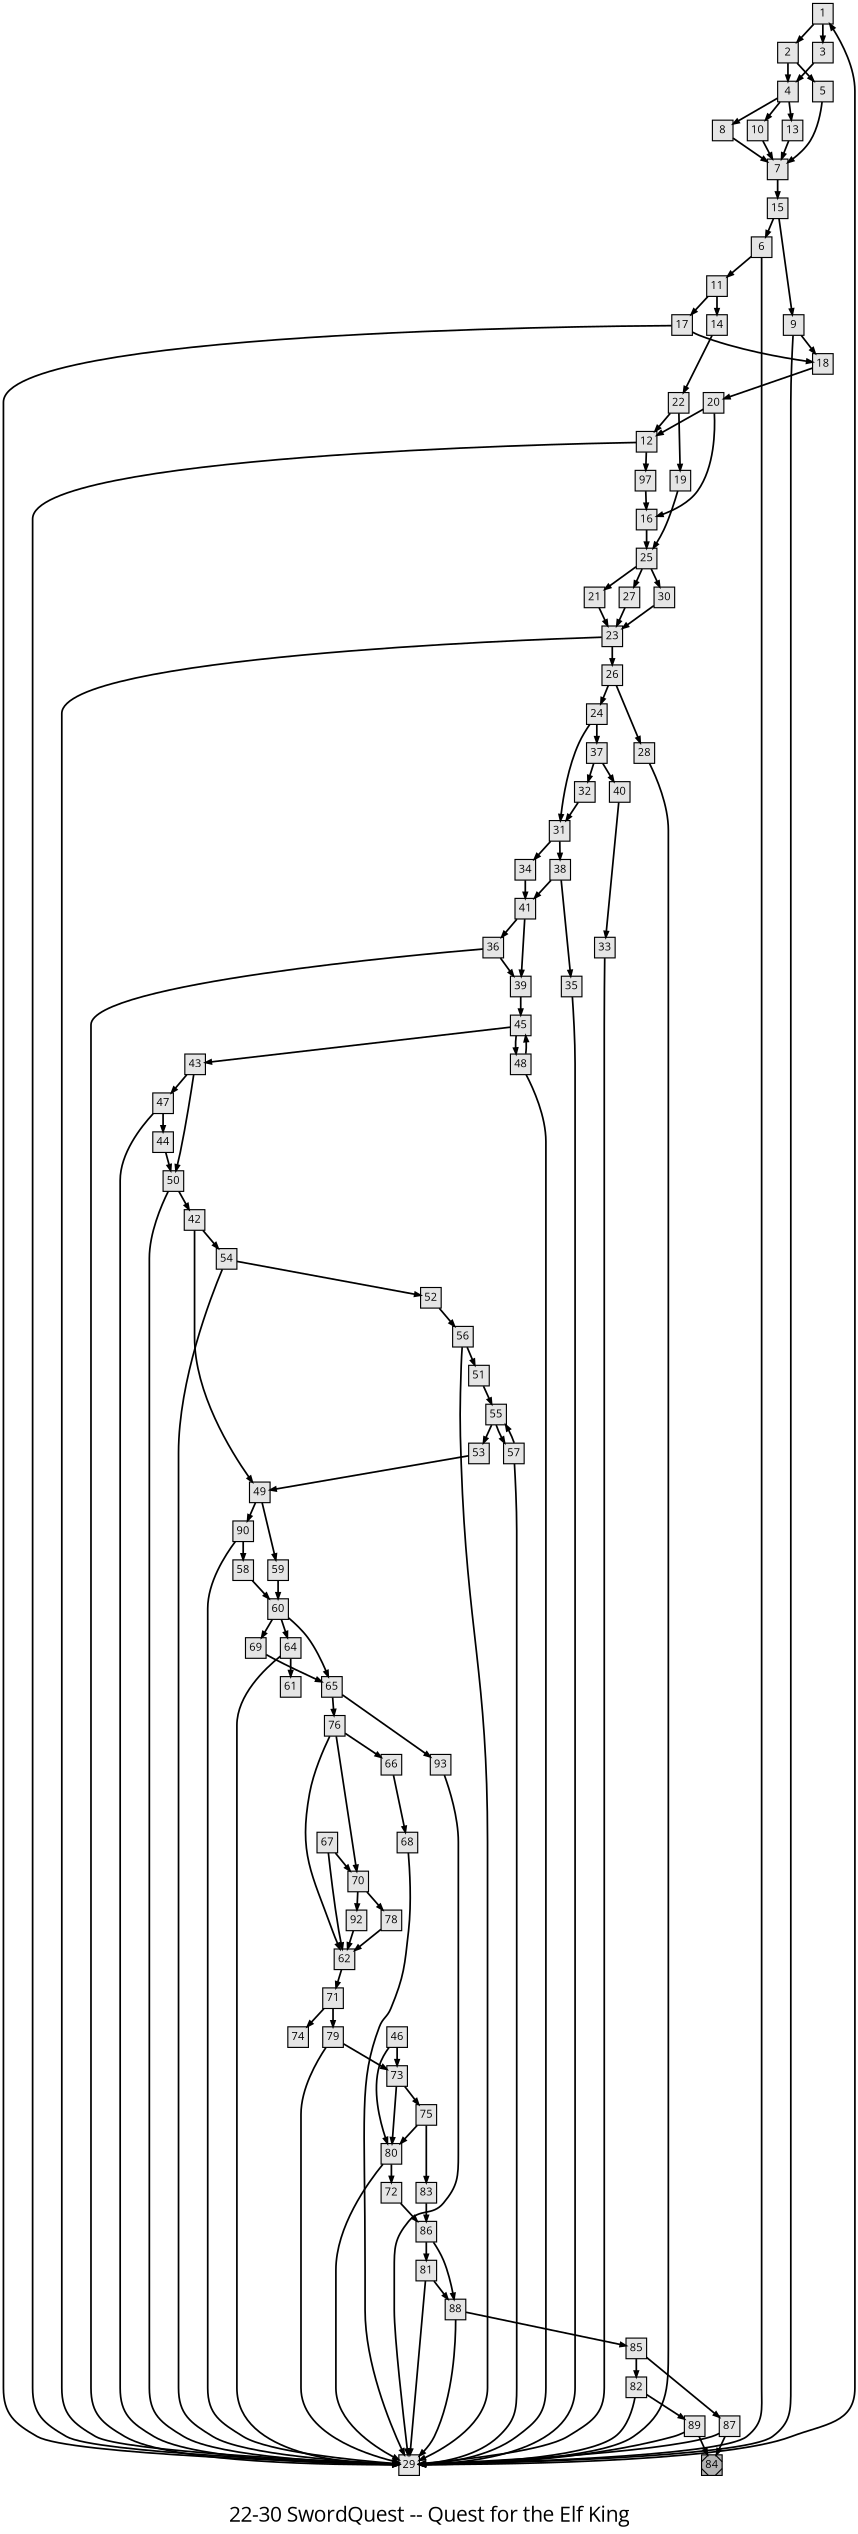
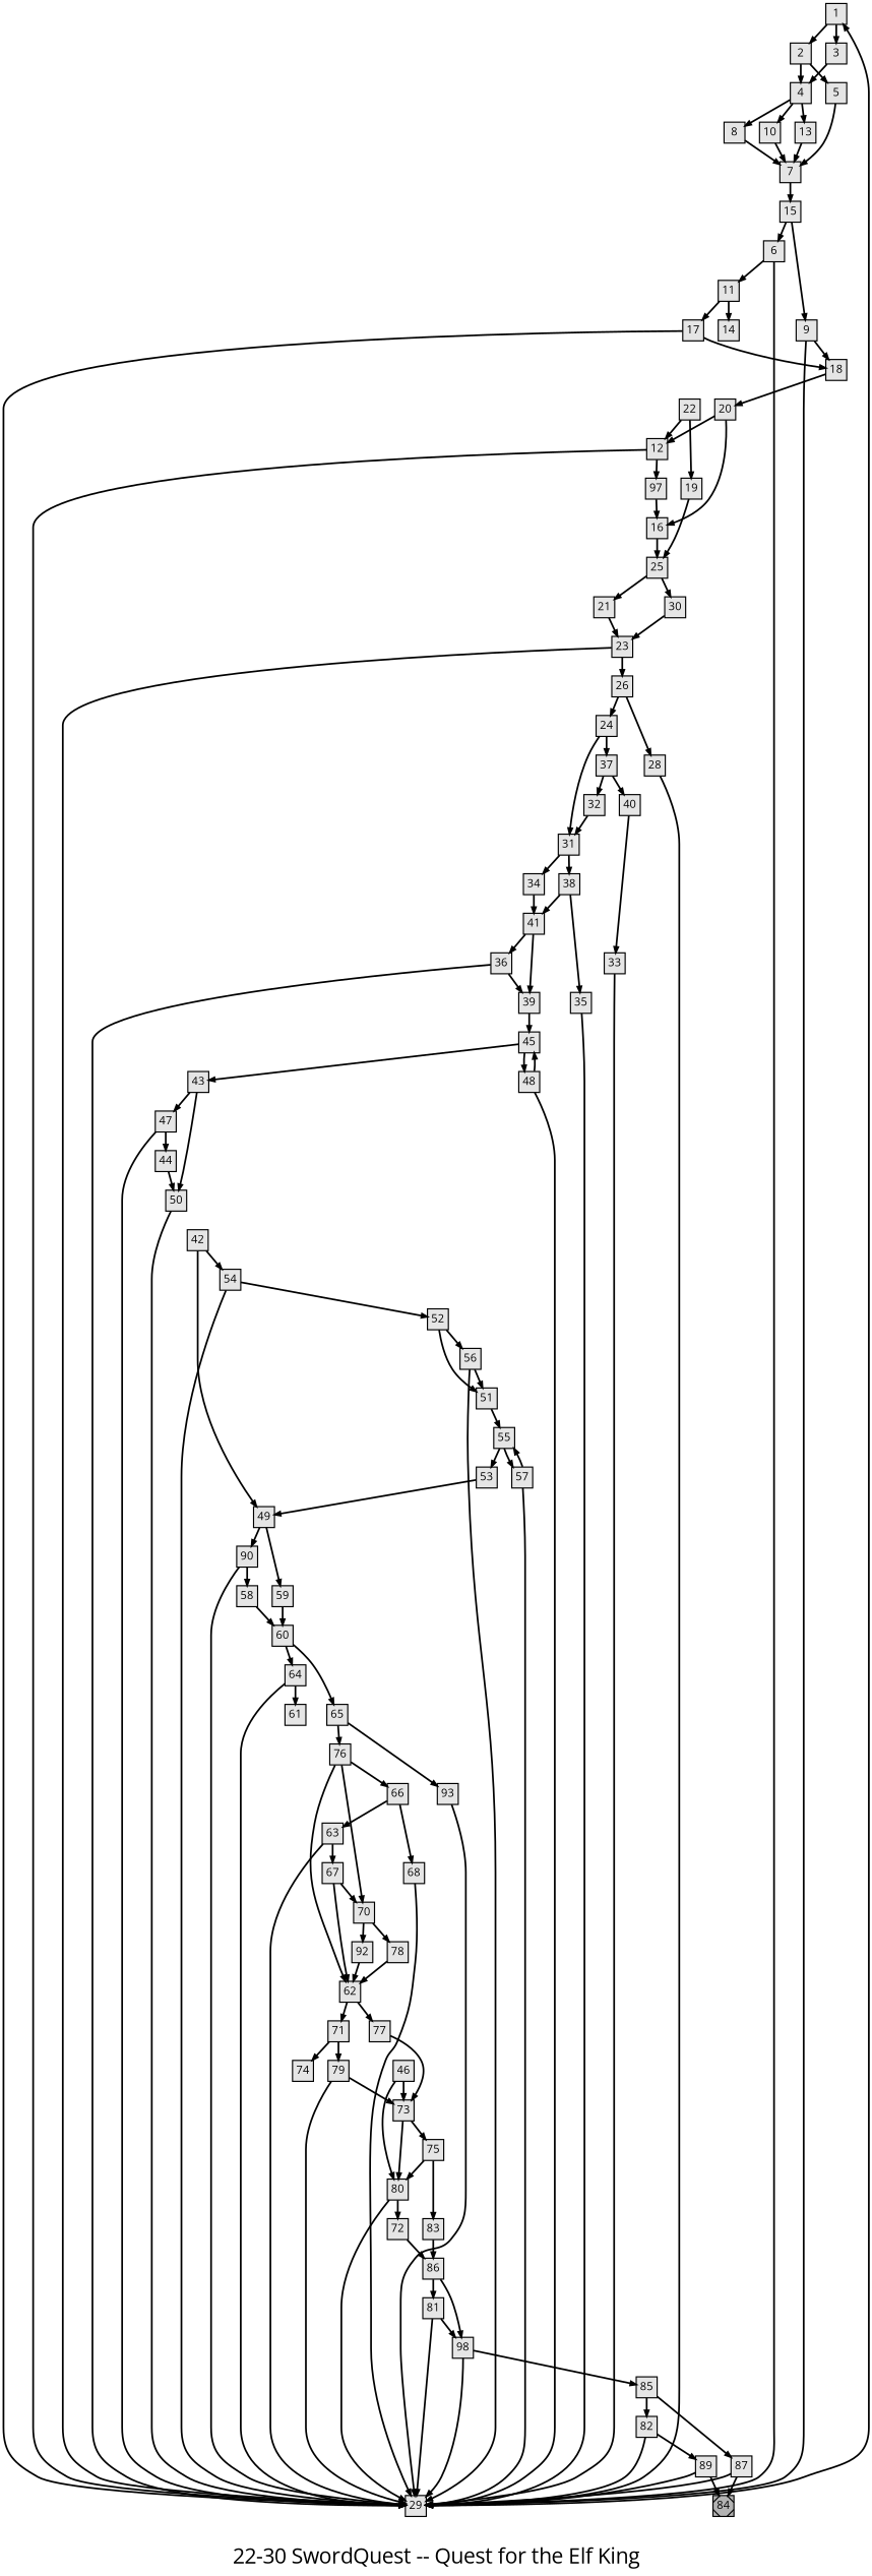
  digraph {
    fontname="Open Sans"
    fontsize=36
    label="22-30 SwordQuest -- Quest for the Elf King"
    nodesep=0.35
    ordering=out
    rankdir=TB
    ranksep=0.45
    node [fillcolor=grey90 fixedsize=true fontname="Open Sans" fontsize=20 labelfloat=true margin="0,0" penwidth=2 regular=true shape=rect style=filled]
    edge [fontname="Open Sans" fontsize=12 labelfloat=true penwidth=3]
    1
    2
    3
    4
    5
    8
    10
    13
    7
    15
    6
    9
    11
    29
    17
    14
    18
    22
    20
    12
    16
    19
    n23 [label=97]
    25
    21
-   27
    30
    23
    26
    24
    28
    31
    37
    34
    38
    32
    40
    41
    35
    33
    36
    39
    45
    43
    48
    47
    50
    42
    49
    54
    90
    59
    52
    58
    60
    51
    56
    44
    46
    80
    73
    72
    86
-   69
    64
    65
    55
    53
    57
    61
    76
    93
    62
    70
    66
    71
+   77
    74
    79
    75
+   63
    67
    92
    78
    68
    81
-   88
+   88 [label=98]
    85
    83
    82
    87
    89
    84 [fillcolor=grey70 shape=Msquare]
    1 -> 2
    1 -> 3
    2 -> 4
    2 -> 5
    3 -> 4
    4 -> 8
    4 -> 10
    4 -> 13
    5 -> 7
    8 -> 7
    10 -> 7
    13 -> 7
    7 -> 15
    15 -> 6
    15 -> 9
    6 -> 11
    6 -> 29
    9 -> 29
    9 -> 18
    11 -> 17
    11 -> 14
    29 -> 1
    17 -> 29
    17 -> 18
-   14 -> 22
    18 -> 20
    22 -> 12
    22 -> 19
    20 -> 12
    20 -> 16
    12 -> 29
    12 -> n23
    16 -> 25
    19 -> 25
    n23 -> 16
    25 -> 21
-   25 -> 27
    25 -> 30
    21 -> 23
-   27 -> 23
    30 -> 23
    23 -> 29
    23 -> 26
    26 -> 24
    26 -> 28
    24 -> 31
    24 -> 37
    28 -> 29
    31 -> 34
    31 -> 38
    37 -> 32
    37 -> 40
    34 -> 41
    38 -> 41
    38 -> 35
    32 -> 31
    40 -> 33
    41 -> 36
    41 -> 39
    35 -> 29
    33 -> 29
    36 -> 29
    36 -> 39
    39 -> 45
    45 -> 43
    45 -> 48
    43 -> 47
    43 -> 50
    48 -> 29
    48 -> 45
    47 -> 29
    47 -> 44
    50 -> 29
-   50 -> 42
    42 -> 49
    42 -> 54
    49 -> 90
    49 -> 59
    54 -> 29
    54 -> 52
    90 -> 29
    90 -> 58
    59 -> 60
+   52 -> 51
    52 -> 56
    58 -> 60
-   60 -> 69
    60 -> 64
    60 -> 65
    51 -> 55
    56 -> 29
    56 -> 51
    44 -> 50
    46 -> 80
    46 -> 73
    80 -> 29
    80 -> 72
    73 -> 80
    73 -> 75
    72 -> 86
    86 -> 81
    86 -> 88
-   69 -> 65
    64 -> 29
    64 -> 61
    65 -> 76
    65 -> 93
    55 -> 53
    55 -> 57
    53 -> 49
    57 -> 29
    57 -> 55
    76 -> 62
    76 -> 70
    76 -> 66
    93 -> 29
    62 -> 71
+   62 -> 77
    70 -> 92
    70 -> 78
+   66 -> 63
    66 -> 68
    71 -> 74
    71 -> 79
+   77 -> 73
    79 -> 29
    79 -> 73
    75 -> 80
    75 -> 83
+   63 -> 29
+   63 -> 67
    67 -> 62
    67 -> 70
    92 -> 62
    78 -> 62
    68 -> 29
    81 -> 29
    81 -> 88
    88 -> 29
    88 -> 85
    85 -> 82
    85 -> 87
    83 -> 86
    82 -> 29
    82 -> 89
    87 -> 29
    87 -> 84
    89 -> 29
    89 -> 84
  }
